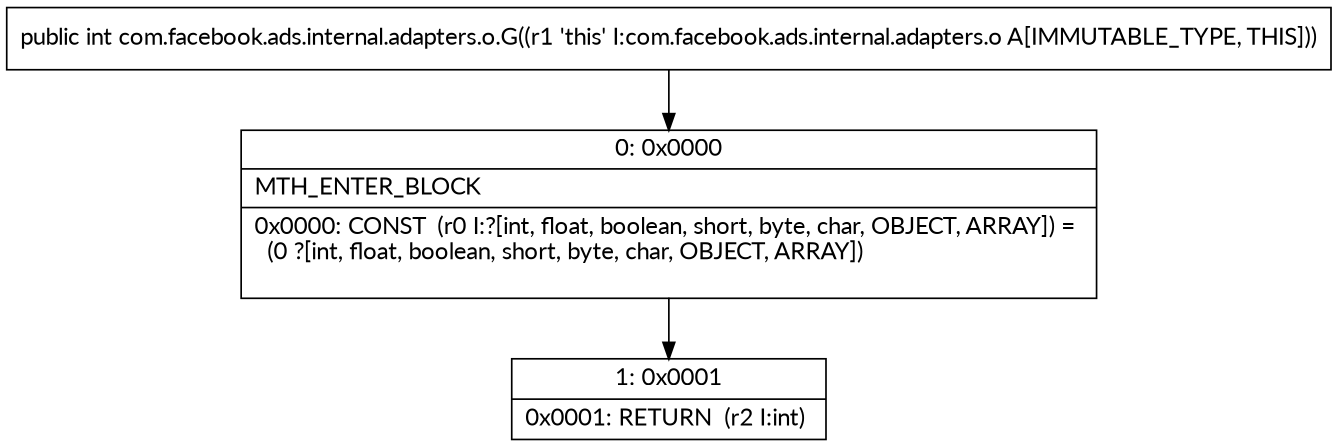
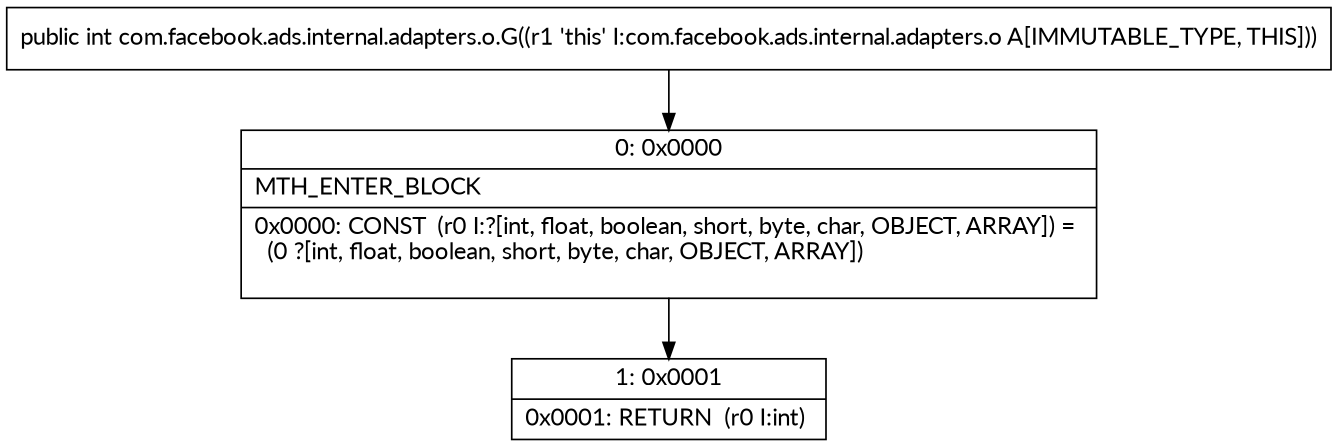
  digraph {
    fontname=Lato
    node [shape=record fontname=Lato]
    edge [fontname=Lato]
    n1 [label="{0\:\ 0x0000|MTH_ENTER_BLOCK\l|0x0000: CONST  (r0 I:?[int, float, boolean, short, byte, char, OBJECT, ARRAY]) = \l  (0 ?[int, float, boolean, short, byte, char, OBJECT, ARRAY])\l \l}"]
-   n2 [label="{1\:\ 0x0001|0x0001: RETURN  (r2 I:int) \l}"]
+   n2 [label="{1\:\ 0x0001|0x0001: RETURN  (r0 I:int) \l}"]
    n3 [label="{public int com.facebook.ads.internal.adapters.o.G((r1 'this' I:com.facebook.ads.internal.adapters.o A[IMMUTABLE_TYPE, THIS])) }"]
    n1 -> n2
    n3 -> n1
  }
